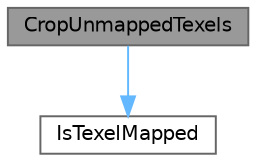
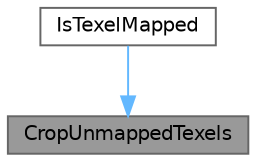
  digraph {
    rankdir=TB
    node [fontname=Helvetica fontsize=10 shape=box style=filled]
    n1 [color=gray40 fillcolor=grey60 fontcolor=black height=0.2 label=CropUnmappedTexels width=0.4]
    n2 [color=grey40 fillcolor=white height=0.2 label=IsTexelMapped width=0.4]
-   n1 -> n2 [color=steelblue1 fontname=Helvetica fontsize=10 labelfontname=Helvetica labelfontsize=10 style=solid]
+   n2 -> n1 [color=steelblue1 fontname=Helvetica fontsize=10 labelfontname=Helvetica labelfontsize=10 style=solid]
  }
